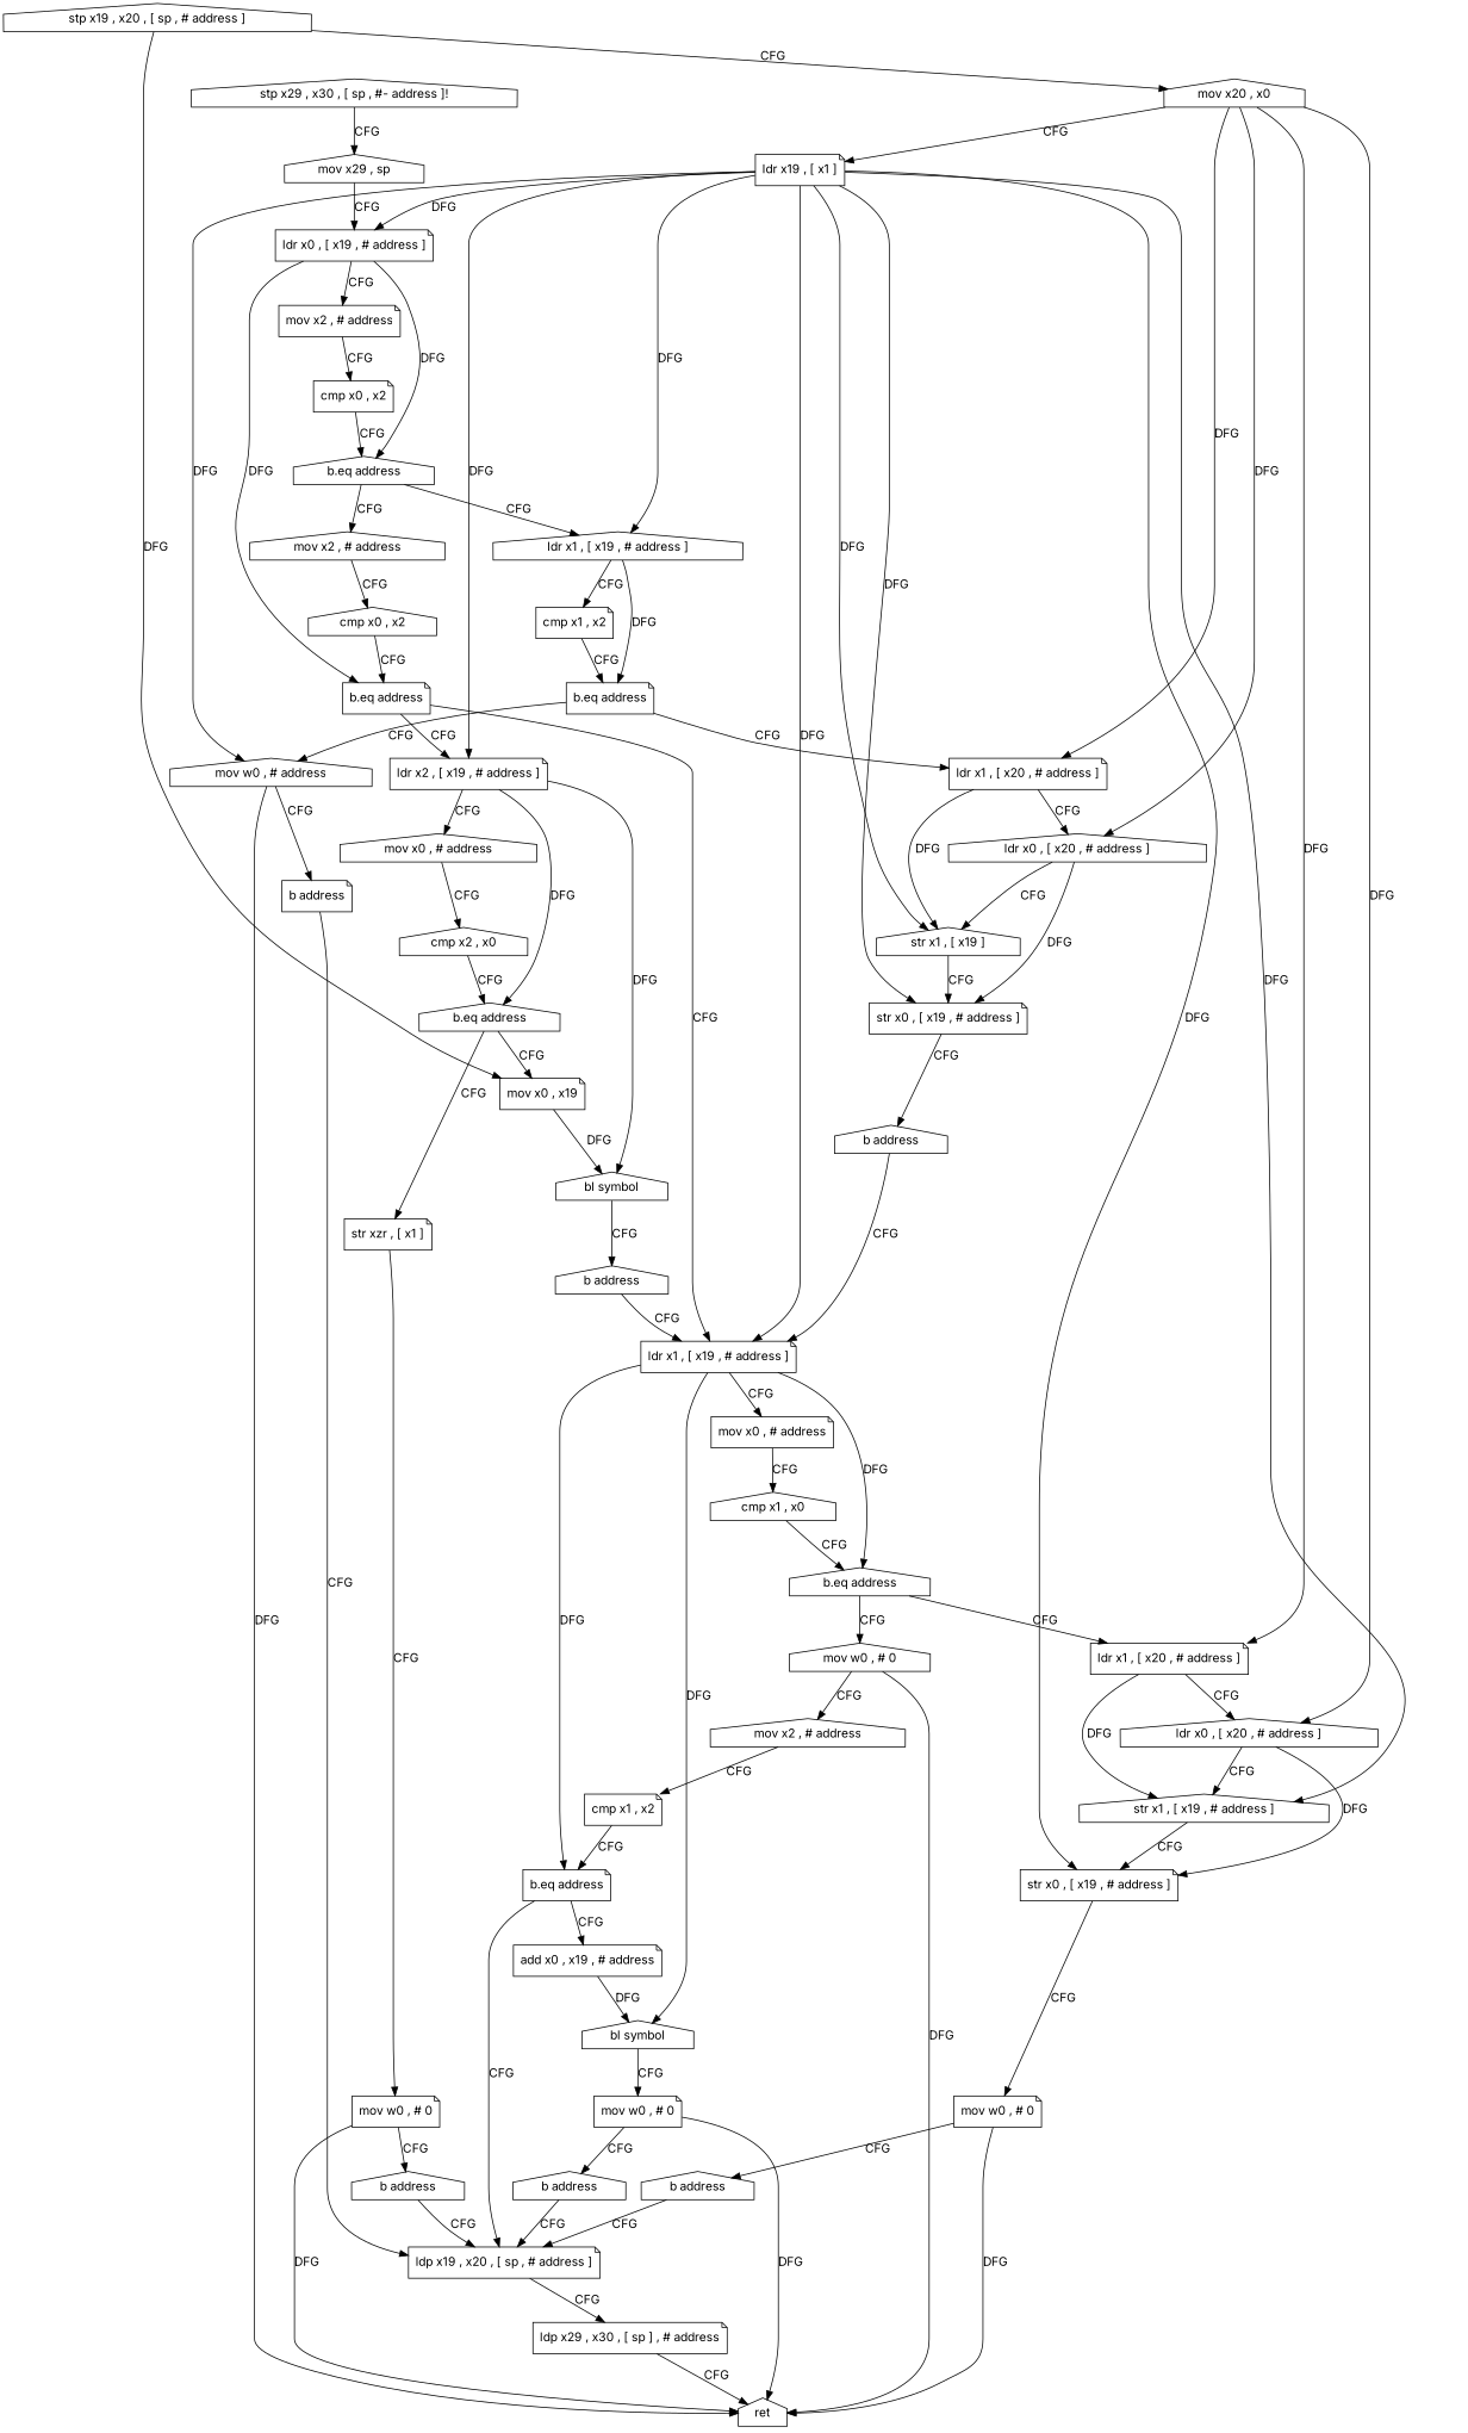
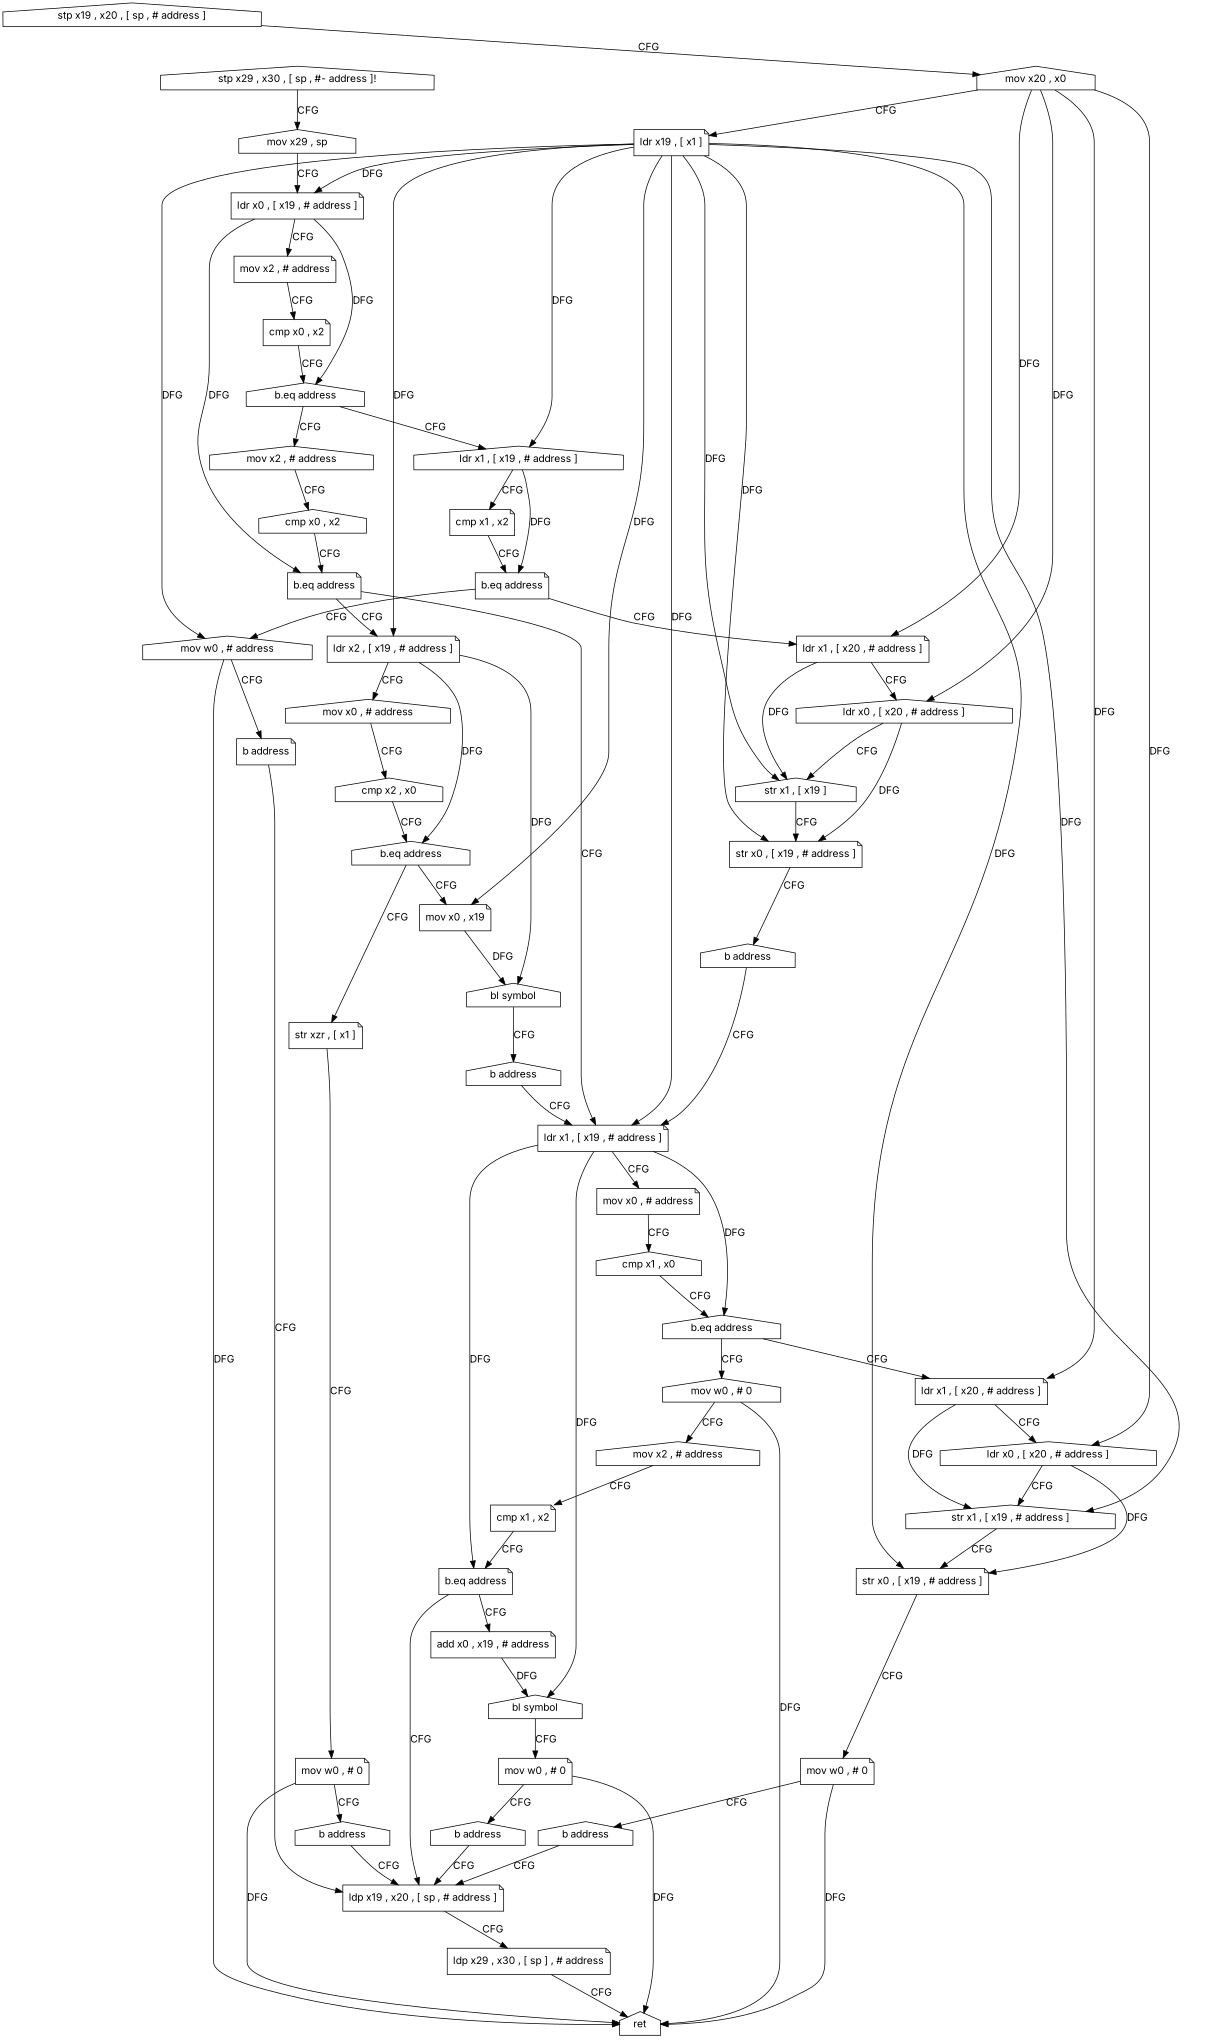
  digraph {
    fontname=Inter
    node [fontname=Inter shape=house]
    edge [fontname=Inter]
    n1 [label="stp x29 , x30 , [ sp , #- address ]!"]
    n2 [label="mov x29 , sp"]
    n3 [label="ldr x0 , [ x19 , # address ]" shape=note]
    n4 [label="stp x19 , x20 , [ sp , # address ]"]
    n5 [label="mov x20 , x0"]
    n6 [label="ldr x19 , [ x1 ]" shape=note]
    n7 [label="ldr x1 , [ x20 , # address ]" shape=note]
    n8 [label="ldr x0 , [ x20 , # address ]"]
    n9 [label="ldr x1 , [ x20 , # address ]" shape=note]
    n10 [label="ldr x0 , [ x20 , # address ]"]
    n11 [label="ldr x1 , [ x19 , # address ]"]
    n12 [label="ldr x2 , [ x19 , # address ]" shape=note]
    n13 [label="ldr x1 , [ x19 , # address ]" shape=note]
    n14 [label="str x1 , [ x19 ]"]
    n15 [label="str x0 , [ x19 , # address ]" shape=note]
    n16 [label="mov x0 , x19" shape=note]
    n17 [label="str x1 , [ x19 , # address ]"]
    n18 [label="str x0 , [ x19 , # address ]" shape=note]
    n19 [label="mov w0 , # address"]
    n20 [label="mov x2 , # address" shape=note]
    n21 [label="b.eq address"]
    n22 [label="b.eq address" shape=note]
    n23 [label="cmp x1 , x2" shape=note]
    n24 [label="b.eq address" shape=note]
    n25 [label="mov x0 , # address"]
    n26 [label="b.eq address"]
    n27 [label="bl symbol"]
    n28 [label="mov x0 , # address" shape=note]
    n29 [label="b.eq address"]
    n30 [label="b.eq address" shape=note]
    n31 [label="bl symbol"]
    n32 [label="b address"]
    n33 [label="mov w0 , # 0" shape=note]
    n34 [label="add x0 , x19 , # address" shape=note]
    n35 [label="cmp x0 , x2" shape=note]
    n36 [label="mov x2 , # address"]
    n37 [label="cmp x0 , x2"]
    n38 [label="b address" shape=note]
    n39 [label=ret]
    n40 [label="ldp x19 , x20 , [ sp , # address ]" shape=note]
    n41 [label="cmp x2 , x0"]
    n42 [label="str xzr , [ x1 ]" shape=note]
    n43 [label="b address"]
    n44 [label="cmp x1 , x0"]
    n45 [label="mov w0 , # 0"]
    n46 [label="mov w0 , # 0" shape=note]
    n47 [label="ldp x29 , x30 , [ sp ] , # address" shape=note]
    n48 [label="mov w0 , # 0" shape=note]
    n49 [label="b address"]
    n50 [label="mov x2 , # address"]
    n51 [label="cmp x1 , x2" shape=note]
    n52 [label="b address"]
    n53 [label="b address"]
    n1 -> n2 [label=CFG]
    n2 -> n3 [label=CFG]
    n3 -> n20 [label=CFG]
    n3 -> n21 [label=DFG]
    n3 -> n22 [label=DFG]
    n4 -> n5 [label=CFG]
    n5 -> n6 [label=CFG]
    n5 -> n7 [label=DFG]
    n5 -> n8 [label=DFG]
    n5 -> n9 [label=DFG]
    n5 -> n10 [label=DFG]
    n6 -> n3 [label=DFG]
    n6 -> n11 [label=DFG]
    n6 -> n12 [label=DFG]
    n6 -> n13 [label=DFG]
    n6 -> n14 [label=DFG]
    n6 -> n15 [label=DFG]
-   n4 -> n16 [label=DFG]
+   n6 -> n16 [label=DFG]
    n6 -> n17 [label=DFG]
    n6 -> n18 [label=DFG]
    n6 -> n19 [label=DFG]
    n7 -> n8 [label=CFG]
    n7 -> n14 [label=DFG]
    n8 -> n14 [label=CFG]
    n8 -> n15 [label=DFG]
    n9 -> n10 [label=CFG]
    n9 -> n17 [label=DFG]
    n10 -> n17 [label=CFG]
    n10 -> n18 [label=DFG]
    n11 -> n23 [label=CFG]
    n11 -> n24 [label=DFG]
    n12 -> n25 [label=CFG]
    n12 -> n26 [label=DFG]
    n12 -> n27 [label=DFG]
    n13 -> n28 [label=CFG]
    n13 -> n29 [label=DFG]
    n13 -> n30 [label=DFG]
    n13 -> n31 [label=DFG]
    n14 -> n15 [label=CFG]
    n15 -> n32 [label=CFG]
    n16 -> n27 [label=DFG]
    n17 -> n18 [label=CFG]
    n18 -> n33 [label=CFG]
    n19 -> n38 [label=CFG]
    n19 -> n39 [label=DFG]
    n20 -> n35 [label=CFG]
    n21 -> n11 [label=CFG]
    n21 -> n36 [label=CFG]
    n22 -> n12 [label=CFG]
    n22 -> n13 [label=CFG]
    n23 -> n24 [label=CFG]
    n24 -> n7 [label=CFG]
    n24 -> n19 [label=CFG]
    n25 -> n41 [label=CFG]
    n26 -> n16 [label=CFG]
    n26 -> n42 [label=CFG]
    n27 -> n43 [label=CFG]
    n28 -> n44 [label=CFG]
    n29 -> n9 [label=CFG]
    n29 -> n45 [label=CFG]
    n30 -> n34 [label=CFG]
    n30 -> n40 [label=CFG]
    n31 -> n46 [label=CFG]
    n32 -> n13 [label=CFG]
    n33 -> n39 [label=DFG]
    n33 -> n52 [label=CFG]
    n34 -> n31 [label=DFG]
    n35 -> n21 [label=CFG]
    n36 -> n37 [label=CFG]
    n37 -> n22 [label=CFG]
    n38 -> n40 [label=CFG]
    n40 -> n47 [label=CFG]
    n41 -> n26 [label=CFG]
    n42 -> n48 [label=CFG]
    n43 -> n13 [label=CFG]
    n44 -> n29 [label=CFG]
    n45 -> n39 [label=DFG]
    n45 -> n50 [label=CFG]
    n46 -> n39 [label=DFG]
    n46 -> n53 [label=CFG]
    n47 -> n39 [label=CFG]
    n48 -> n39 [label=DFG]
    n48 -> n49 [label=CFG]
    n49 -> n40 [label=CFG]
    n50 -> n51 [label=CFG]
    n51 -> n30 [label=CFG]
    n52 -> n40 [label=CFG]
    n53 -> n40 [label=CFG]
  }
